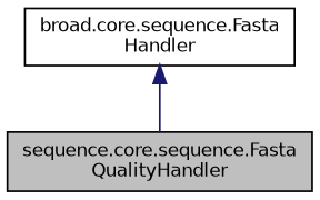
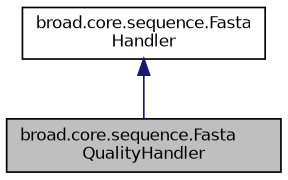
  digraph {
    node [color=black fontname=Helvetica fontsize=10 shape=record style=filled]
-   n1 [fillcolor=grey75 fontcolor=black height=0.2 label="sequence.core.sequence.Fasta\lQualityHandler" width=0.4]
+   n1 [fillcolor=grey75 fontcolor=black height=0.2 label="broad.core.sequence.Fasta\lQualityHandler" width=0.4]
    n2 [fillcolor=white height=0.2 label="broad.core.sequence.Fasta\lHandler" width=0.4]
    n2 -> n1 [color=midnightblue dir=back fontname=Helvetica fontsize=10 labelfontname=Helvetica labelfontsize=10 style=solid]
  }
